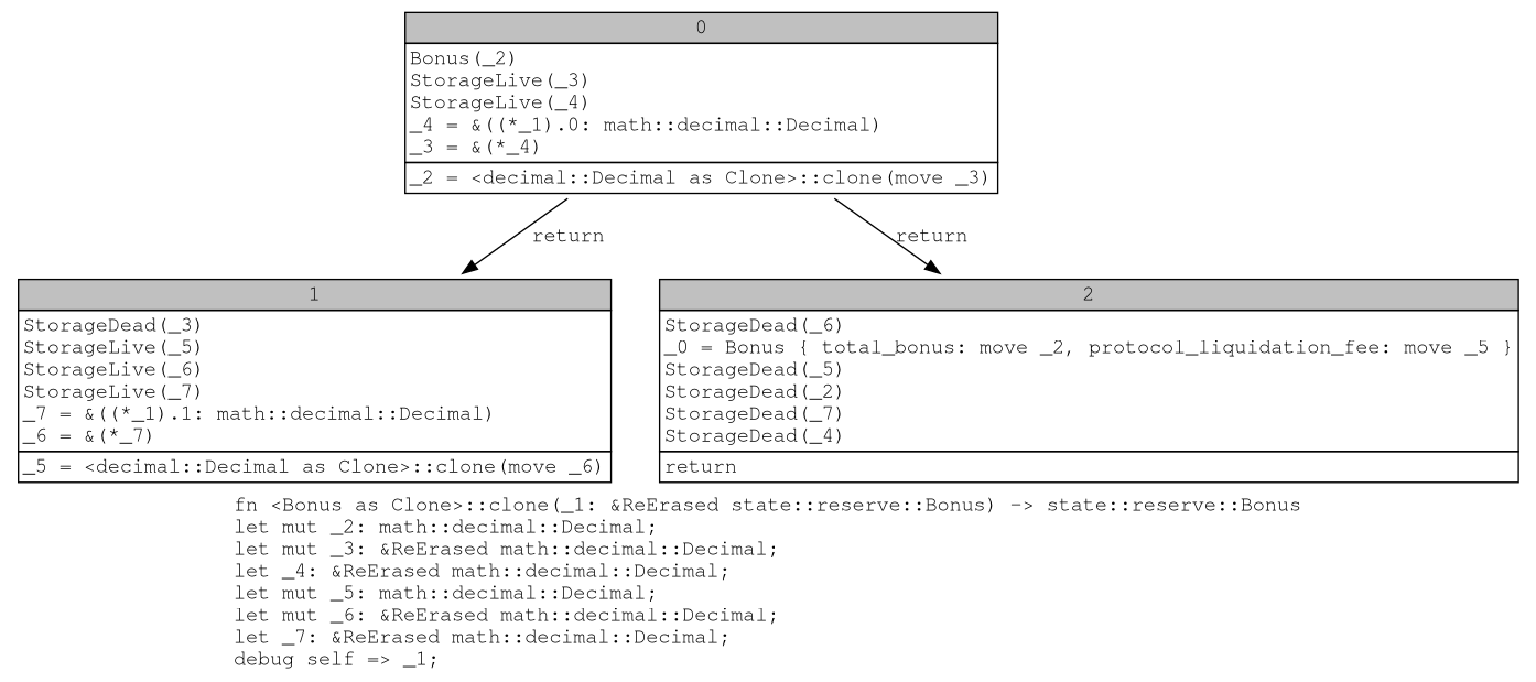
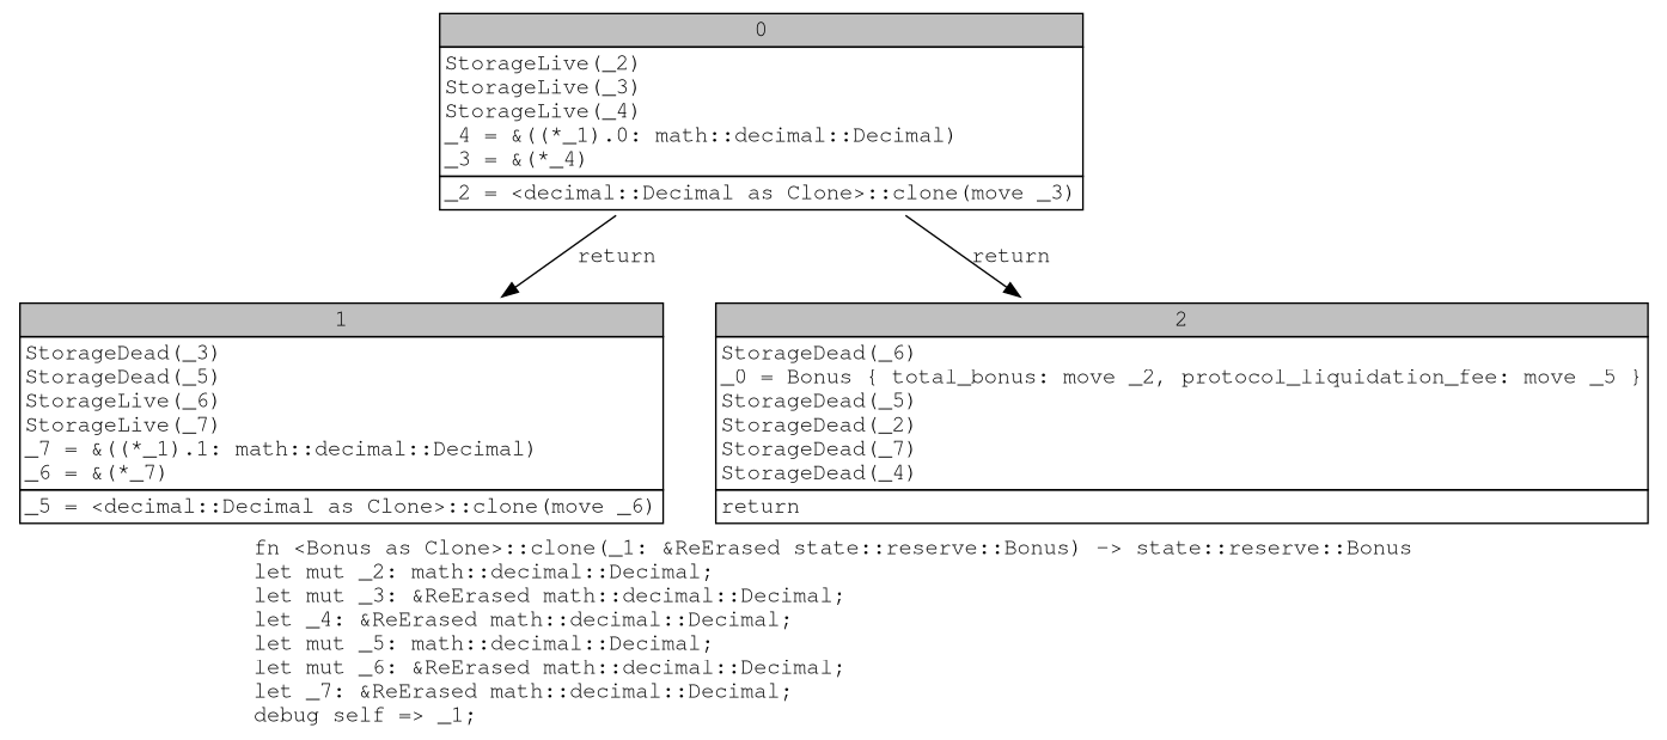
  digraph {
    fontname="Courier, monospace"
    label=<fn &lt;Bonus as Clone&gt;::clone(_1: &amp;ReErased state::reserve::Bonus) -&gt; state::reserve::Bonus<br align="left"/>let mut _2: math::decimal::Decimal;<br align="left"/>let mut _3: &amp;ReErased math::decimal::Decimal;<br align="left"/>let _4: &amp;ReErased math::decimal::Decimal;<br align="left"/>let mut _5: math::decimal::Decimal;<br align="left"/>let mut _6: &amp;ReErased math::decimal::Decimal;<br align="left"/>let _7: &amp;ReErased math::decimal::Decimal;<br align="left"/>debug self =&gt; _1;<br align="left"/>>
    node [fontname="Courier, monospace" shape=none]
    edge [fontname="Courier, monospace"]
-   n1 [label=<<table border="0" cellborder="1" cellspacing="0"><tr><td bgcolor="gray" align="center" colspan="1">0</td></tr><tr><td align="left" balign="left">Bonus(_2)<br/>StorageLive(_3)<br/>StorageLive(_4)<br/>_4 = &amp;((*_1).0: math::decimal::Decimal)<br/>_3 = &amp;(*_4)<br/></td></tr><tr><td align="left">_2 = &lt;decimal::Decimal as Clone&gt;::clone(move _3)</td></tr></table>>]
-   n2 [label=<<table border="0" cellborder="1" cellspacing="0"><tr><td bgcolor="gray" align="center" colspan="1">1</td></tr><tr><td align="left" balign="left">StorageDead(_3)<br/>StorageLive(_5)<br/>StorageLive(_6)<br/>StorageLive(_7)<br/>_7 = &amp;((*_1).1: math::decimal::Decimal)<br/>_6 = &amp;(*_7)<br/></td></tr><tr><td align="left">_5 = &lt;decimal::Decimal as Clone&gt;::clone(move _6)</td></tr></table>>]
+   n1 [label=<<table border="0" cellborder="1" cellspacing="0"><tr><td bgcolor="gray" align="center" colspan="1">0</td></tr><tr><td align="left" balign="left">StorageLive(_2)<br/>StorageLive(_3)<br/>StorageLive(_4)<br/>_4 = &amp;((*_1).0: math::decimal::Decimal)<br/>_3 = &amp;(*_4)<br/></td></tr><tr><td align="left">_2 = &lt;decimal::Decimal as Clone&gt;::clone(move _3)</td></tr></table>>]
+   n2 [label=<<table border="0" cellborder="1" cellspacing="0"><tr><td bgcolor="gray" align="center" colspan="1">1</td></tr><tr><td align="left" balign="left">StorageDead(_3)<br/>StorageDead(_5)<br/>StorageLive(_6)<br/>StorageLive(_7)<br/>_7 = &amp;((*_1).1: math::decimal::Decimal)<br/>_6 = &amp;(*_7)<br/></td></tr><tr><td align="left">_5 = &lt;decimal::Decimal as Clone&gt;::clone(move _6)</td></tr></table>>]
    n3 [label=<<table border="0" cellborder="1" cellspacing="0"><tr><td bgcolor="gray" align="center" colspan="1">2</td></tr><tr><td align="left" balign="left">StorageDead(_6)<br/>_0 = Bonus { total_bonus: move _2, protocol_liquidation_fee: move _5 }<br/>StorageDead(_5)<br/>StorageDead(_2)<br/>StorageDead(_7)<br/>StorageDead(_4)<br/></td></tr><tr><td align="left">return</td></tr></table>>]
    n1 -> n2 [label=return]
    n1 -> n3 [label=return]
  }
